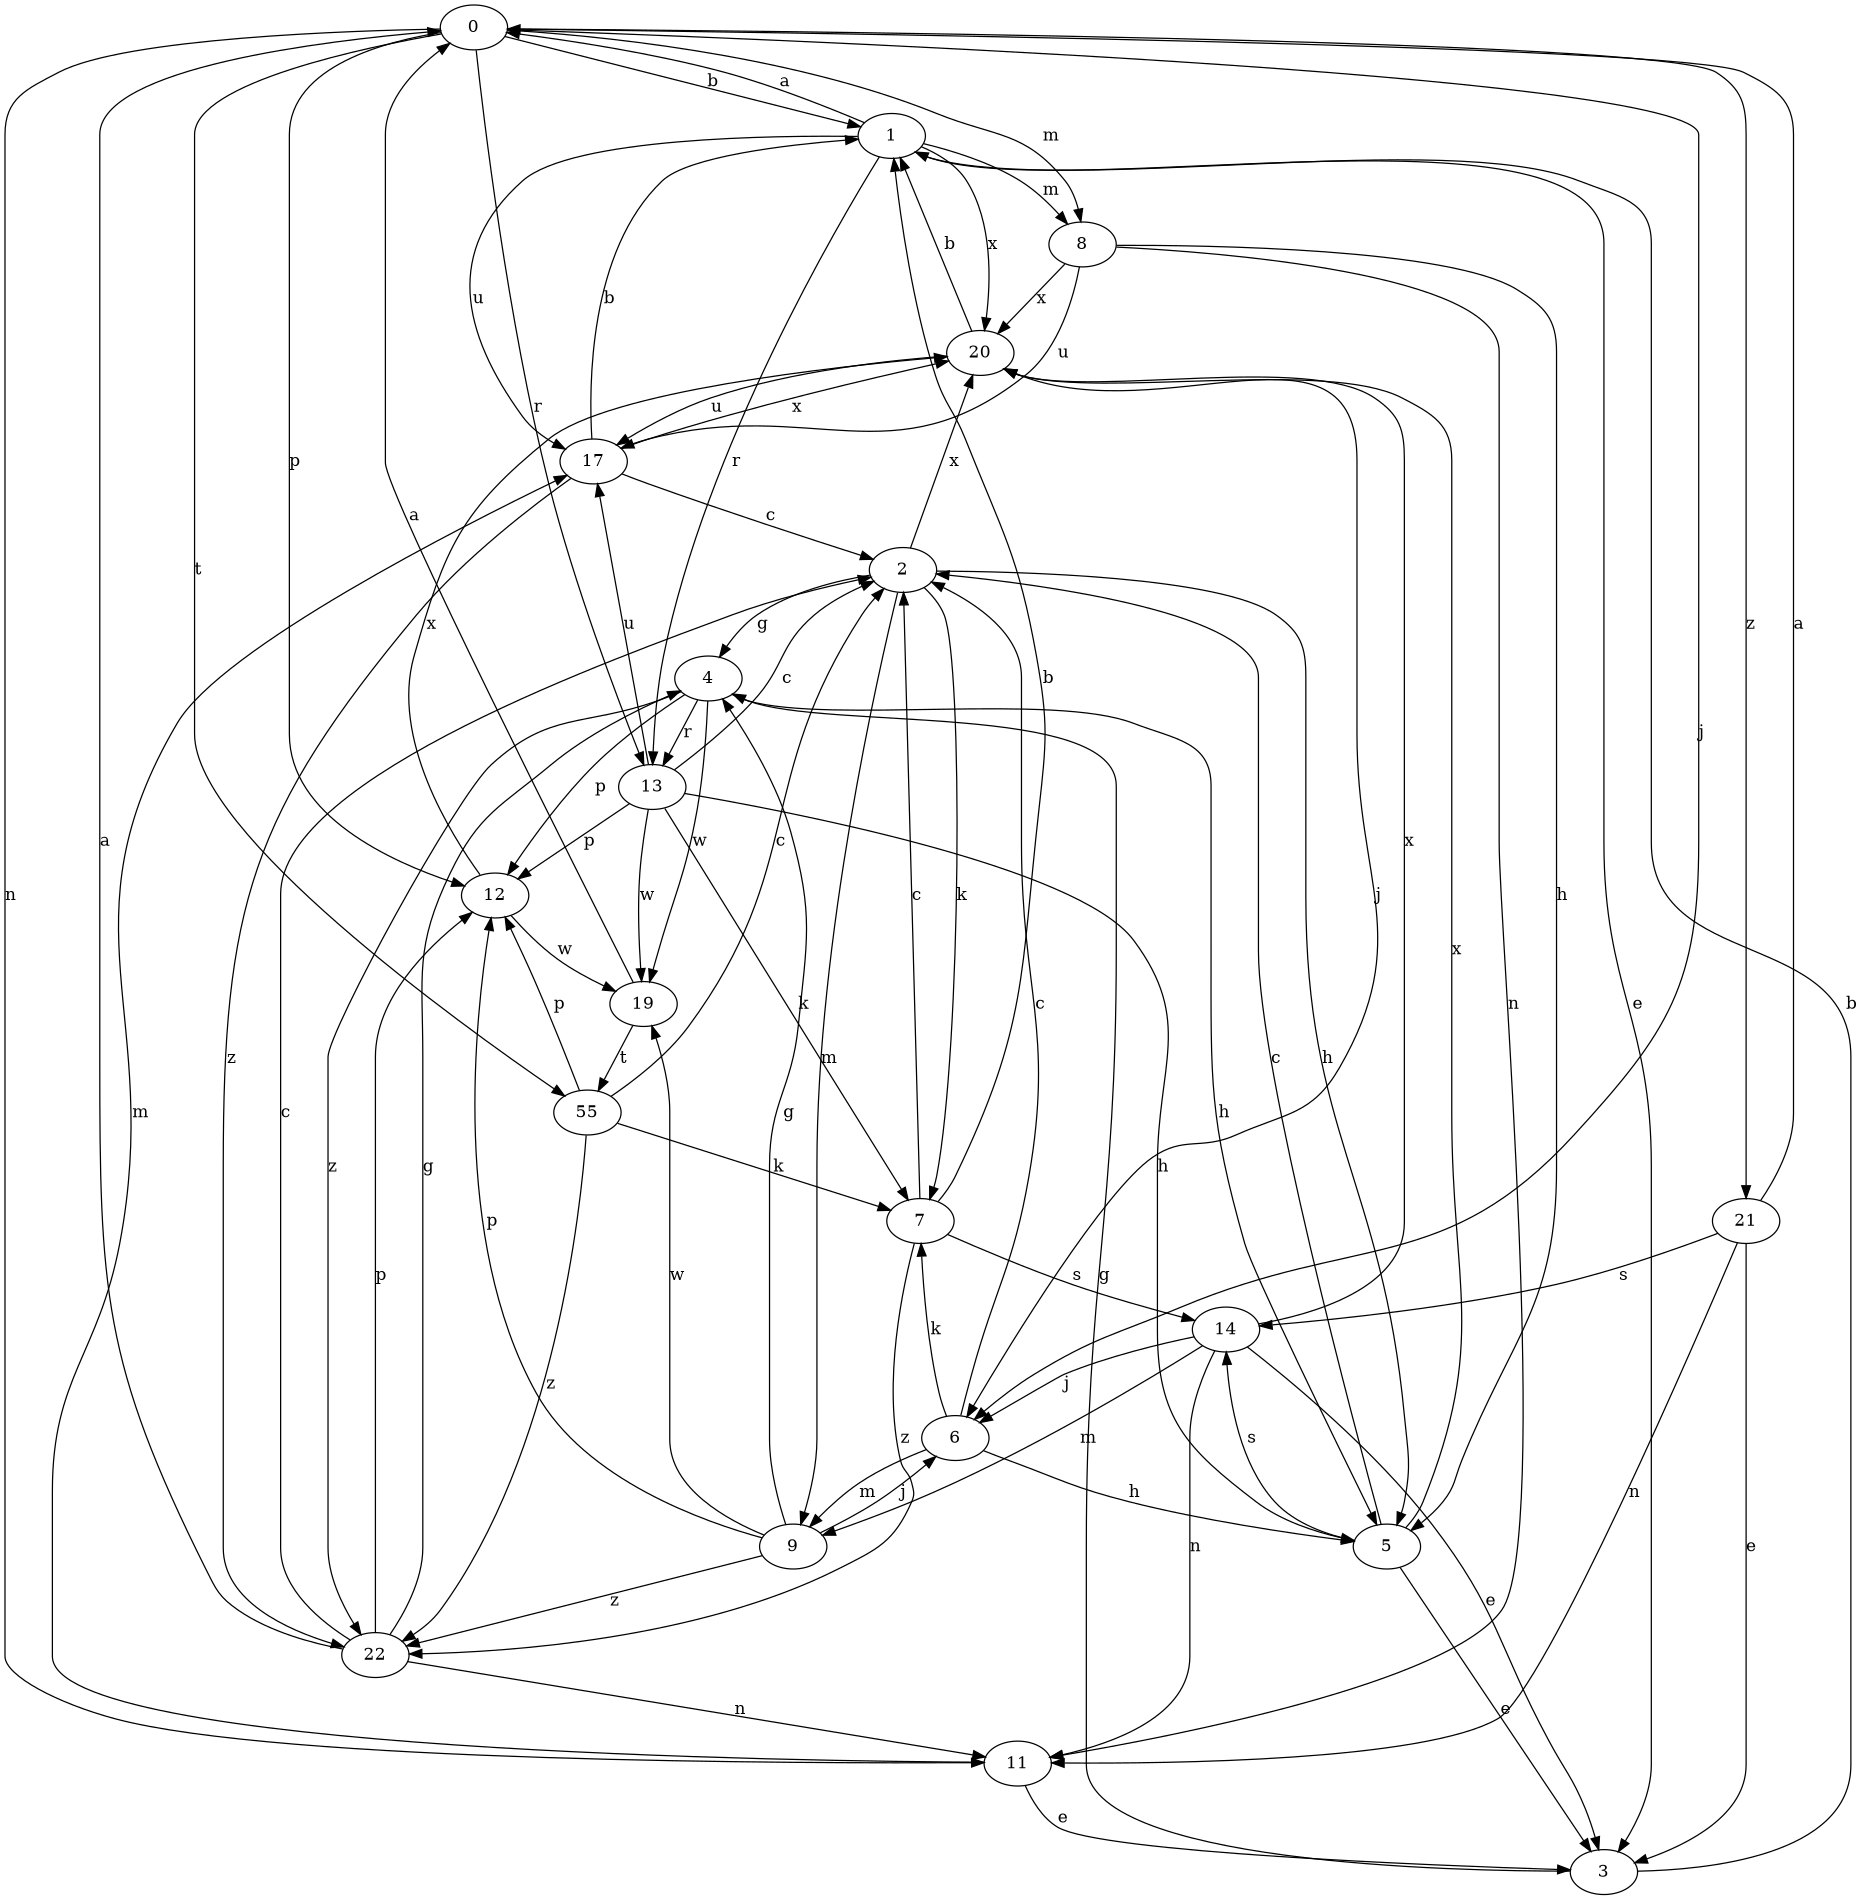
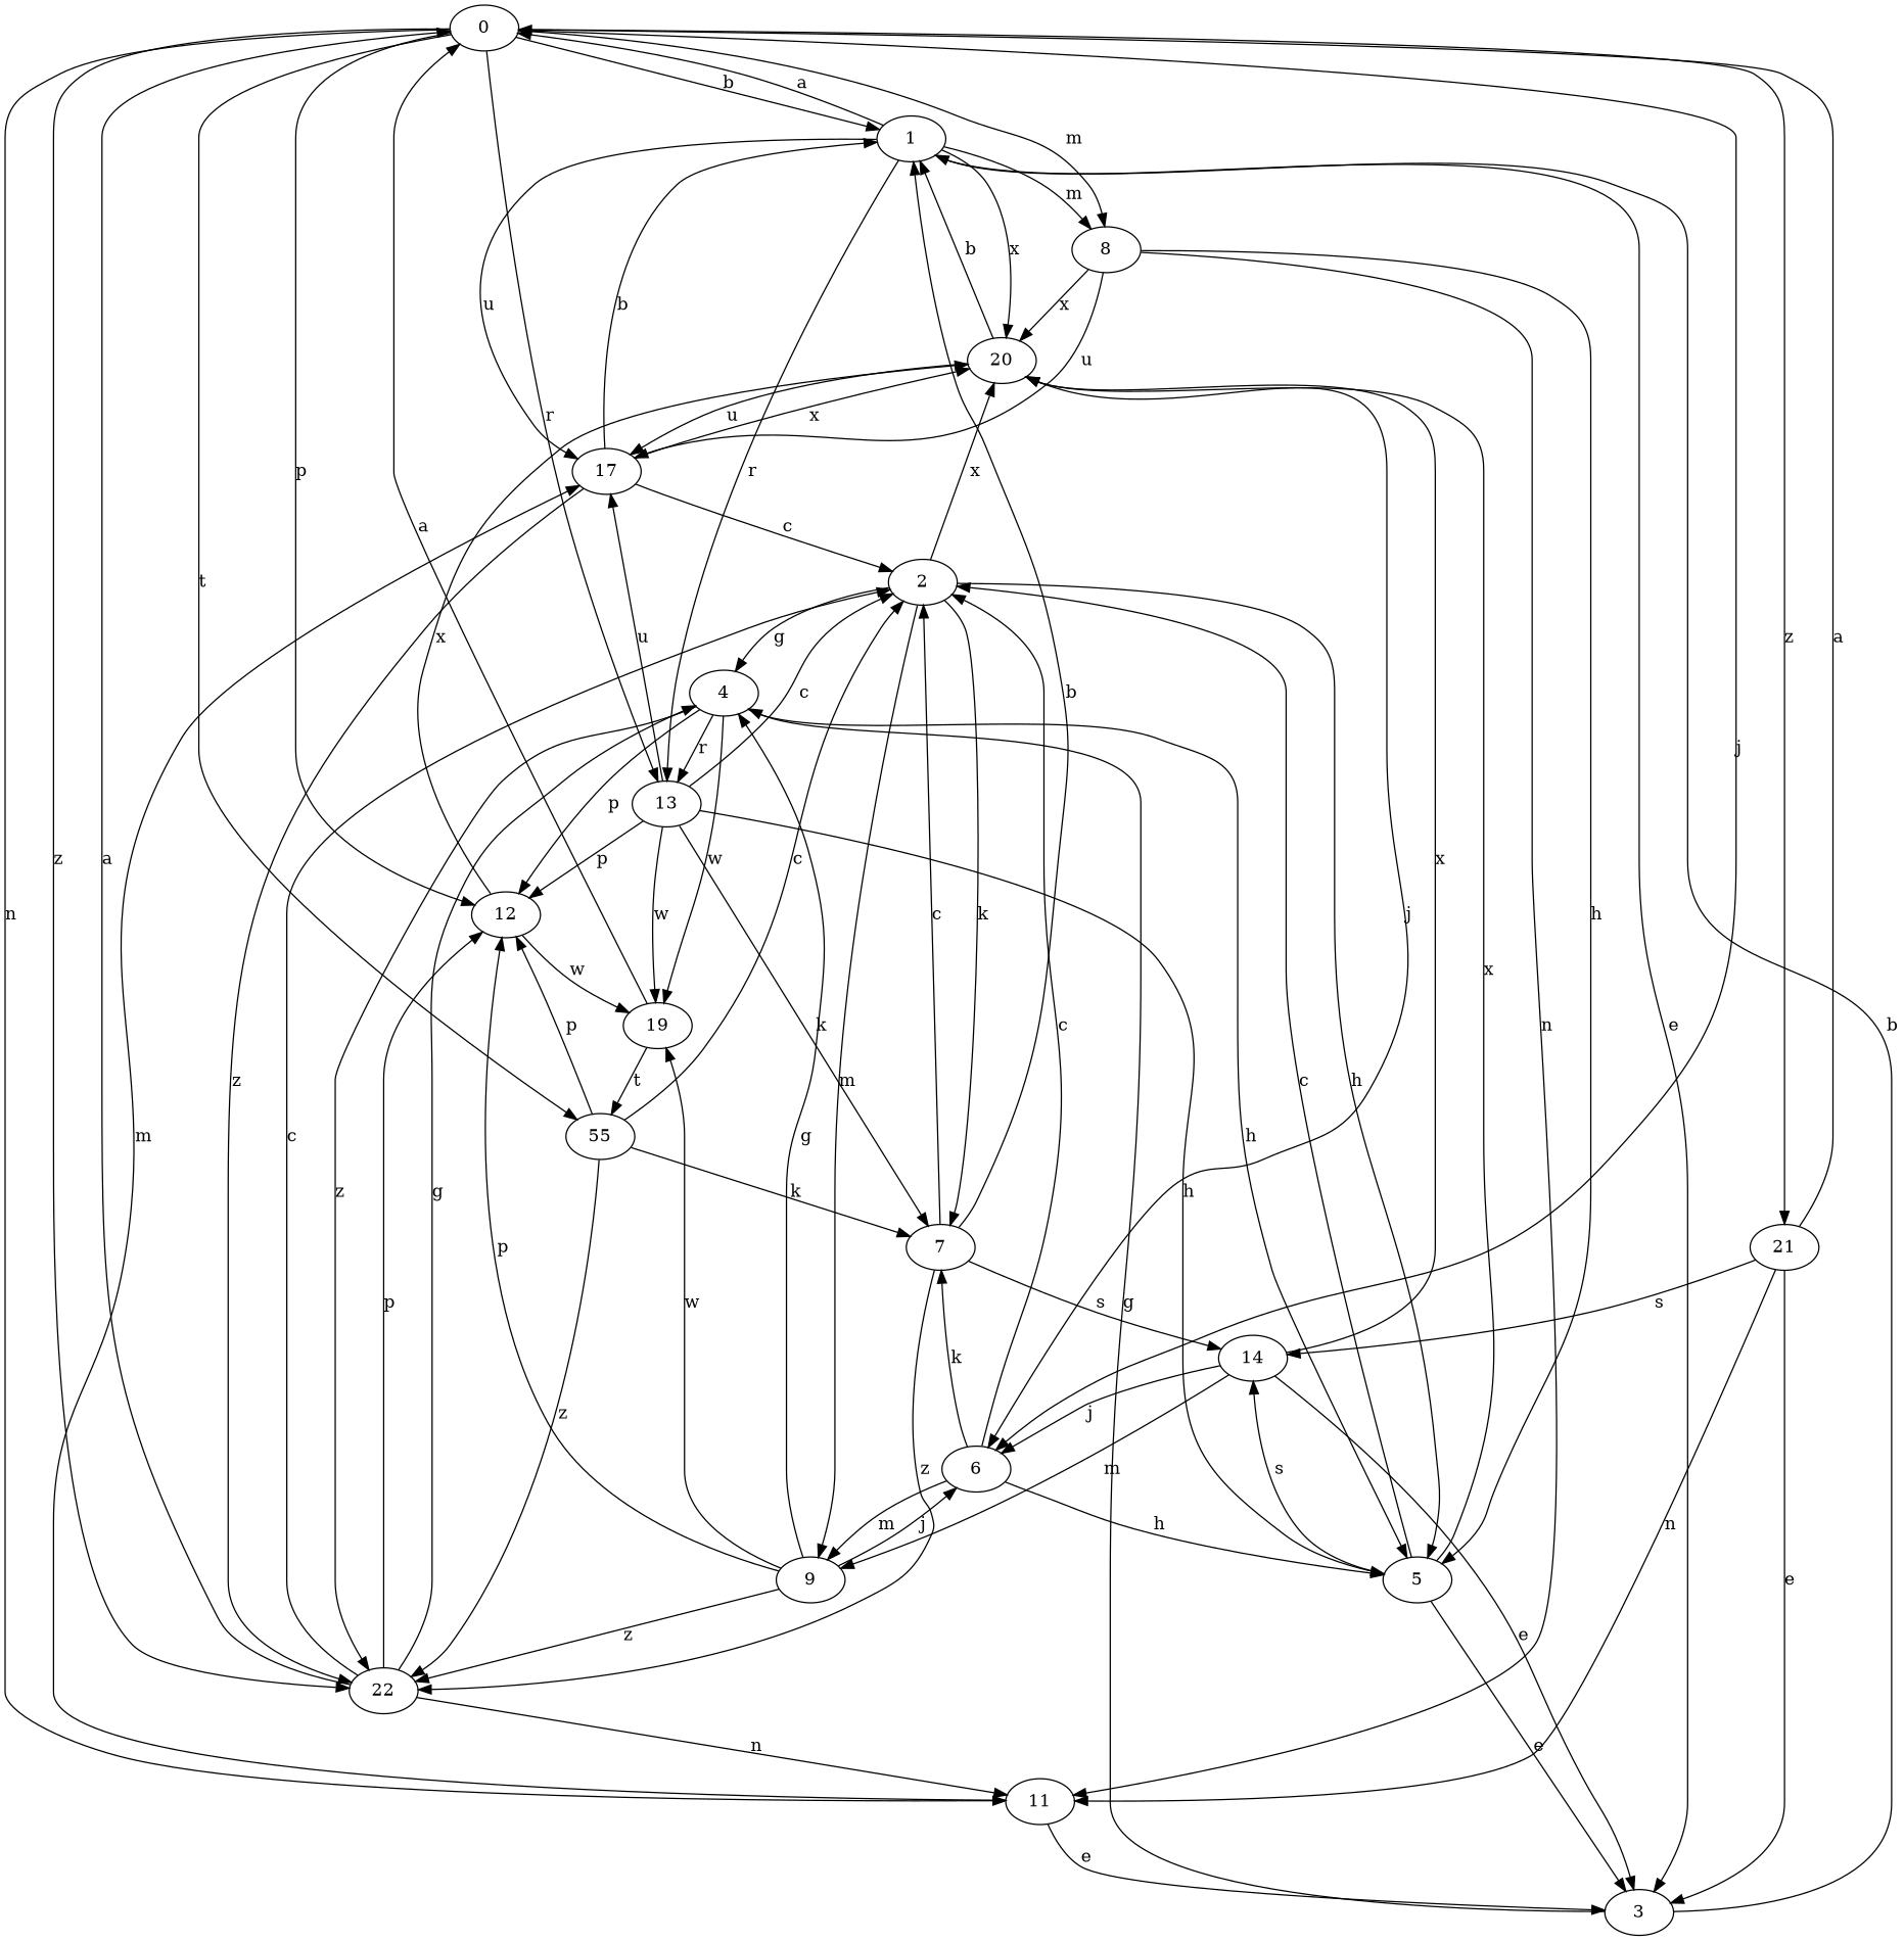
  strict digraph {
    0
    1
    6
    8
    11
    12
    13
    n8 [label=55]
    21
    22
    3
    17
    20
    2
    5
    7
    9
    19
    14
    4
    0 -> 1 [label=b]
    0 -> 6 [label=j]
    0 -> 8 [label=m]
    0 -> 11 [label=n]
    0 -> 12 [label=p]
    0 -> 13 [label=r]
    0 -> n8 [label=t]
    0 -> 21 [label=z]
+   0 -> 22 [label=z]
    1 -> 0 [label=a]
    1 -> 8 [label=m]
    1 -> 13 [label=r]
    1 -> 3 [label=e]
    1 -> 17 [label=u]
    1 -> 20 [label=x]
    6 -> 2 [label=c]
    6 -> 5 [label=h]
    6 -> 7 [label=k]
    6 -> 9 [label=m]
    8 -> 11 [label=n]
    8 -> 17 [label=u]
    8 -> 20 [label=x]
    8 -> 5 [label=h]
    11 -> 3 [label=e]
    11 -> 17 [label=m]
    12 -> 20 [label=x]
    12 -> 19 [label=w]
    13 -> 12 [label=p]
    13 -> 17 [label=u]
    13 -> 2 [label=c]
    13 -> 5 [label=h]
    13 -> 7 [label=k]
    13 -> 19 [label=w]
    n8 -> 12 [label=p]
    n8 -> 22 [label=z]
    n8 -> 2 [label=c]
    n8 -> 7 [label=k]
    21 -> 0 [label=a]
    21 -> 11 [label=n]
    21 -> 3 [label=e]
    21 -> 14 [label=s]
    22 -> 0 [label=a]
    22 -> 11 [label=n]
    22 -> 12 [label=p]
    22 -> 2 [label=c]
    22 -> 4 [label=g]
    3 -> 1 [label=b]
    3 -> 4 [label=g]
    17 -> 1 [label=b]
    17 -> 22 [label=z]
    17 -> 20 [label=x]
    17 -> 2 [label=c]
    20 -> 1 [label=b]
    20 -> 6 [label=j]
    20 -> 17 [label=u]
    2 -> 20 [label=x]
    2 -> 5 [label=h]
    2 -> 7 [label=k]
    2 -> 9 [label=m]
    2 -> 4 [label=g]
    5 -> 3 [label=e]
    5 -> 20 [label=x]
    5 -> 2 [label=c]
    5 -> 14 [label=s]
    7 -> 1 [label=b]
    7 -> 22 [label=z]
    7 -> 2 [label=c]
    7 -> 14 [label=s]
    9 -> 6 [label=j]
    9 -> 12 [label=p]
    9 -> 22 [label=z]
    9 -> 19 [label=w]
    9 -> 4 [label=g]
    19 -> 0 [label=a]
    19 -> n8 [label=t]
    14 -> 6 [label=j]
-   14 -> 11 [label=n]
    14 -> 3 [label=e]
    14 -> 20 [label=x]
    14 -> 9 [label=m]
    4 -> 12 [label=p]
    4 -> 13 [label=r]
    4 -> 22 [label=z]
    4 -> 5 [label=h]
    4 -> 19 [label=w]
  }
